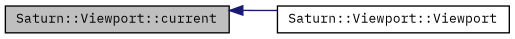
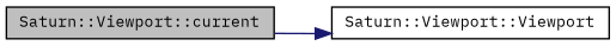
  digraph {
    rankdir=LR
    fontname="IBM Plex Mono"
    node [color=black fontname="IBM Plex Mono" fontsize=10 shape=record style=filled]
    n1 [fillcolor=grey75 fontcolor=black height=0.2 label="Saturn::Viewport::current" width=0.4]
    n2 [fillcolor=white height=0.2 label="Saturn::Viewport::Viewport" width=0.4]
-   n2 -> n1 [color=midnightblue fontname="IBM Plex Mono" fontsize=10 labelfontname=Helvetica labelfontsize=10 style=solid]
+   n1 -> n2 [color=midnightblue fontname="IBM Plex Mono" fontsize=10 labelfontname=Helvetica labelfontsize=10 style=solid]
  }
